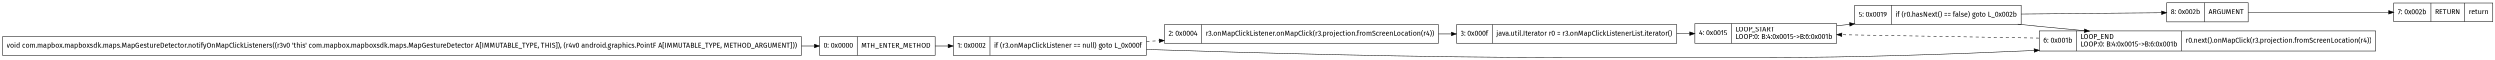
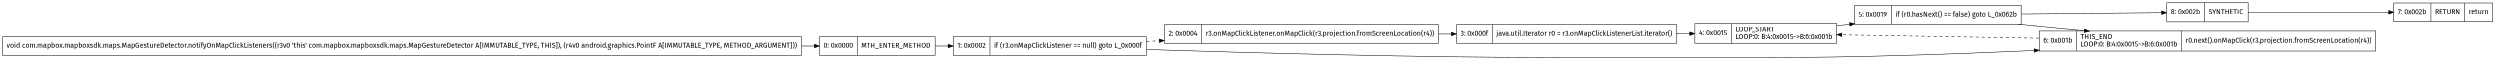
  digraph {
    fontname="Fira Sans"
    rankdir=LR
    node [fontname="Fira Sans" shape=record]
    edge [fontname="Fira Sans"]
    n1 [label="{0\:\ 0x0000|MTH_ENTER_METHOD\l}"]
    n2 [label="{1\:\ 0x0002|if (r3.onMapClickListener == null) goto L_0x000f\l}"]
    n3 [label="{2\:\ 0x0004|r3.onMapClickListener.onMapClick(r3.projection.fromScreenLocation(r4))\l}"]
-   n4 [label="{6\:\ 0x001b|LOOP_END\lLOOP:0: B:4:0x0015\-\>B:6:0x001b\l|r0.next().onMapClick(r3.projection.fromScreenLocation(r4))\l}"]
+   n4 [label="{6\:\ 0x001b|THIS_END\lLOOP:0: B:4:0x0015\-\>B:6:0x001b\l|r0.next().onMapClick(r3.projection.fromScreenLocation(r4))\l}"]
    n5 [label="{3\:\ 0x000f|java.util.Iterator r0 = r3.onMapClickListenerList.iterator()\l}"]
    n6 [label="{4\:\ 0x0015|LOOP_START\lLOOP:0: B:4:0x0015\-\>B:6:0x001b\l}"]
-   n7 [label="{5\:\ 0x0019|if (r0.hasNext() == false) goto L_0x002b\l}"]
-   n8 [label="{8\:\ 0x002b|ARGUMENT\l}"]
+   n7 [label="{5\:\ 0x0019|if (r0.hasNext() == false) goto L_0x062b\l}"]
+   n8 [label="{8\:\ 0x002b|SYNTHETIC\l}"]
    n9 [label="{7\:\ 0x002b|RETURN\l|return\l}"]
    n10 [label="{void com.mapbox.mapboxsdk.maps.MapGestureDetector.notifyOnMapClickListeners((r3v0 'this' com.mapbox.mapboxsdk.maps.MapGestureDetector A[IMMUTABLE_TYPE, THIS]), (r4v0 android.graphics.PointF A[IMMUTABLE_TYPE, METHOD_ARGUMENT])) }"]
    n1 -> n2
    n2 -> n3 [style=dashed]
    n2 -> n4
    n3 -> n5
    n4 -> n6 [style=dashed]
    n5 -> n6
    n6 -> n7
    n7 -> n4 [style=solid]
    n7 -> n8
    n8 -> n9
    n10 -> n1
  }
